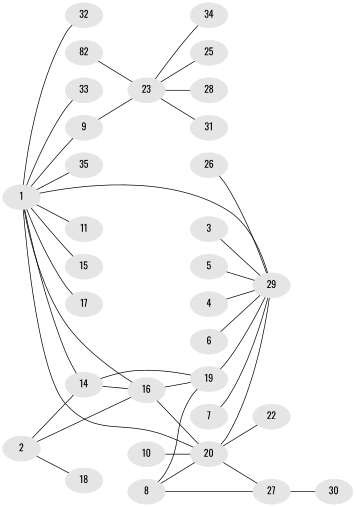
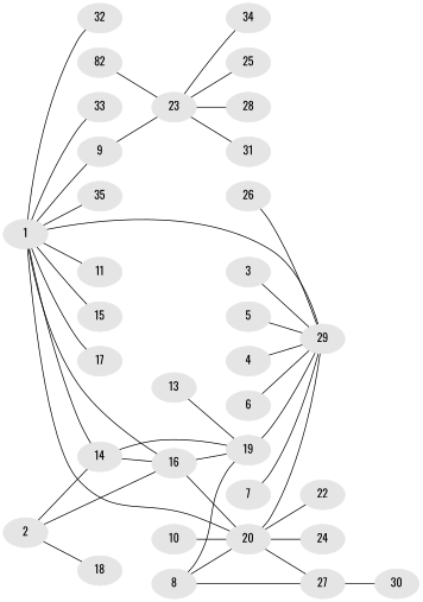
  graph {
    fontname=Oswald
    rankdir=LR
    node [color=gray90 fontname=Oswald style=filled]
    edge [fontname=Oswald weight=1.0]
    1
    9
    11
    14
    15
    16
    17
    20
    29
    32
    33
    35
    23
    19
    27
    22
+   24
    25
    28
    31
    34
    2
    18
    3
    4
    5
    6
    7
    8
    30
    10
    n32 [label=82]
+   13
    26
    1 -- 9
    1 -- 11
    1 -- 14
    1 -- 15
    1 -- 16
    1 -- 17
    1 -- 20
    1 -- 29 [weight=3.0]
    1 -- 32
    1 -- 33
    1 -- 35
    9 -- 23 [weight=2.0]
    14 -- 16
    14 -- 19
    16 -- 20 [weight=2.0]
    16 -- 19
    20 -- 29
    20 -- 27
    20 -- 22
+   20 -- 24
    23 -- 25
    23 -- 28
    23 -- 31
    23 -- 34
    19 -- 29 [weight=2.0]
    27 -- 30
    2 -- 14
    2 -- 16
    2 -- 18
    3 -- 29
    4 -- 29
    5 -- 29
    6 -- 29
    7 -- 29
    8 -- 20
    8 -- 19
    8 -- 27
    10 -- 20
    n32 -- 23
+   13 -- 19
    26 -- 29
  }
